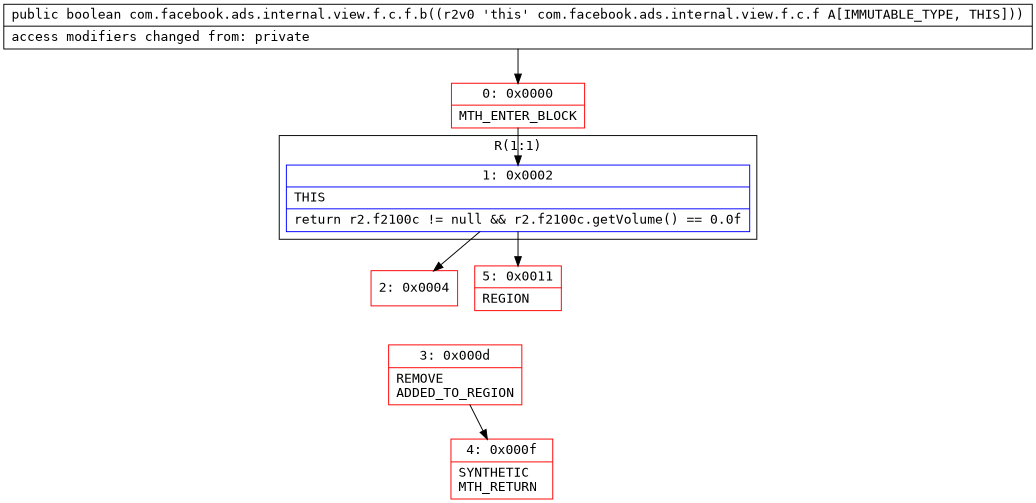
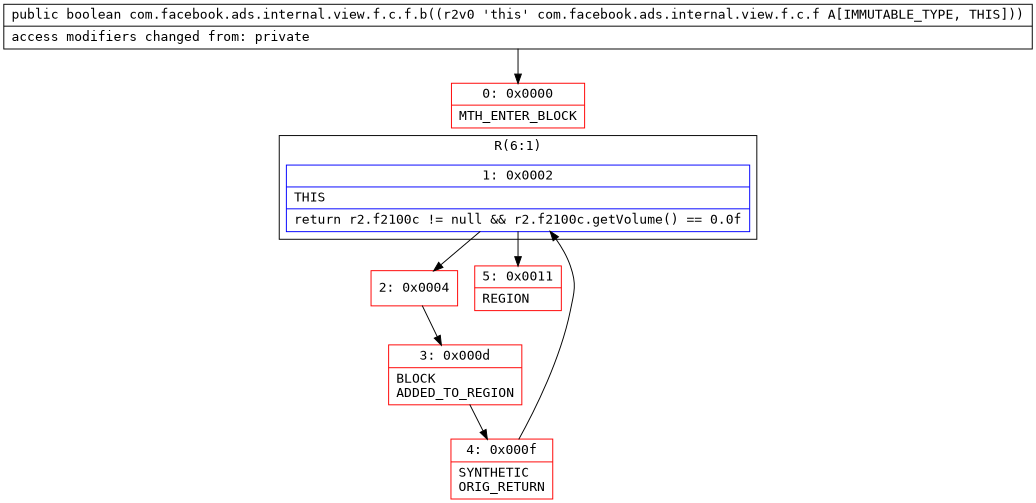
  digraph {
    fontname="DejaVu Sans Mono"
    node [color=red fontname="DejaVu Sans Mono" shape=record]
    edge [fontname="DejaVu Sans Mono"]
    n1 [color=blue label="{1\:\ 0x0002|THIS\l|return r2.f2100c != null && r2.f2100c.getVolume() == 0.0f\l}"]
    n2 [label="{2\:\ 0x0004}"]
    n3 [label="{5\:\ 0x0011|REGION\l}"]
-   n4 [label="{3\:\ 0x000d|REMOVE\lADDED_TO_REGION\l}"]
+   n4 [label="{3\:\ 0x000d|BLOCK\lADDED_TO_REGION\l}"]
    n5 [label="{0\:\ 0x0000|MTH_ENTER_BLOCK\l}"]
-   n6 [label="{4\:\ 0x000f|SYNTHETIC\lMTH_RETURN\l}"]
+   n6 [label="{4\:\ 0x000f|SYNTHETIC\lORIG_RETURN\l}"]
    n7 [label="{public boolean com.facebook.ads.internal.view.f.c.f.b((r2v0 'this' com.facebook.ads.internal.view.f.c.f A[IMMUTABLE_TYPE, THIS]))  | access modifiers changed from: private\l}" color=""]
    subgraph cluster_1 {
-     label="R(1:1)"
+     label="R(6:1)"
      n1
    }
    n1 -> n2
    n1 -> n3
+   n2 -> n4
    n4 -> n6
-   n5 -> n1
+   n6 -> n1
    n7 -> n5
  }
